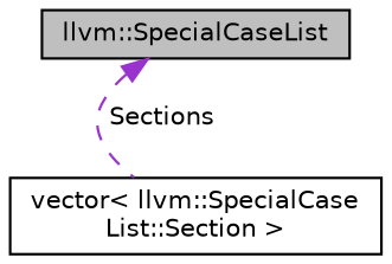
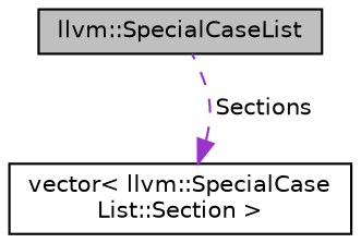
  digraph {
    node [color=black fontname=Helvetica fontsize=10 shape=box]
    n1 [fillcolor=grey75 fontcolor=black height=0.2 label="llvm::SpecialCaseList" style=filled width=0.4]
    n2 [height=0.2 label="vector\< llvm::SpecialCase\lList::Section \>" width=0.4]
-   n1 -> n2 [color=darkorchid3 dir=back fontname=Helvetica fontsize=10 label=" Sections" labelfontname=Helvetica labelfontsize=10 style=dashed]
+   n2 -> n1 [color=darkorchid3 dir=back fontname=Helvetica fontsize=10 label=" Sections" labelfontname=Helvetica labelfontsize=10 style=dashed]
  }
